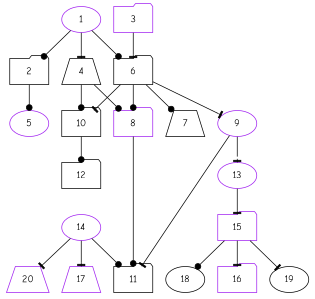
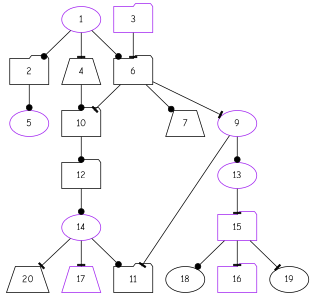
  digraph {
    fontname="Comic Neue"
    node [alpha=0.18 color=purple fontname="Comic Neue" shape=folder]
    edge [arrowhead=dot fontname="Comic Neue"]
    1 [alpha=0.01 expect_size=12021760 shape=ellipse]
    4 [alpha=0.00 color=black expect_size=39202816 shape=trapezium]
    6 [color=black expect_size=29736960]
    2 [alpha=0.04 color=black expect_size=19386368]
-   8 [alpha=0.17 expect_size=43806720]
    10 [alpha=0.11 color=black expect_size=22499328]
    5 [alpha=0.10 expect_size=11914240 shape=ellipse]
    7 [alpha=0.13 color=black expect_size=18432000 shape=trapezium]
    9 [alpha=0.07 expect_size=36915200 shape=ellipse]
    11 [color=black expect_size=14376960]
    12 [alpha=0.16 color=black expect_size=16031744]
    13 [alpha=0.02 expect_size=25531392 shape=ellipse]
    3 [alpha=0.01 expect_size=18046976]
    14 [alpha=0.10 expect_size=27466752 shape=ellipse]
    15 [alpha=0.14 expect_size=28094464]
    18 [color=black expect_size=28941312 shape=ellipse]
    16 [alpha=0.15 expect_size=52131840]
    19 [alpha=0.09 color=black expect_size=21704704 shape=ellipse]
    17 [alpha=0.15 expect_size=46348288 shape=trapezium]
-   20 [alpha=0.08 expect_size=37779456 shape=trapezium]
+   20 [alpha=0.08 color=black expect_size=37779456 shape=trapezium]
    1 -> 4 [arrowhead=tee]
    1 -> 6
    1 -> 2
-   4 -> 8
    4 -> 10
-   6 -> 8
    6 -> 10 [arrowhead=tee]
    6 -> 7
    6 -> 9 [arrowhead=tee]
    2 -> 5
-   8 -> 11
    10 -> 12
    9 -> 11 [arrowhead=tee]
-   9 -> 13 [arrowhead=tee]
+   9 -> 13
+   12 -> 14
    13 -> 15 [arrowhead=tee]
    3 -> 6 [arrowhead=tee]
    14 -> 11
    14 -> 17 [arrowhead=tee]
    14 -> 20 [arrowhead=tee]
    15 -> 18
    15 -> 16 [arrowhead=tee]
    15 -> 19 [arrowhead=tee]
  }
